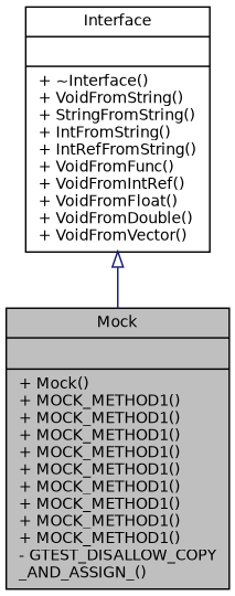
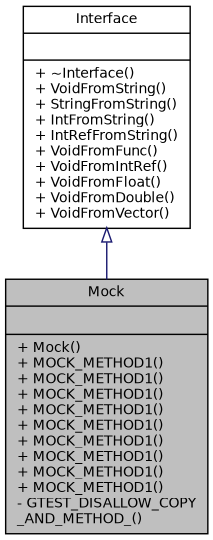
  digraph {
    node [color=black fontname=Helvetica fontsize=10 shape=record style=filled]
-   n1 [fillcolor=grey75 fontcolor=black height=0.2 label="{Mock\n||+ Mock()\l+ MOCK_METHOD1()\l+ MOCK_METHOD1()\l+ MOCK_METHOD1()\l+ MOCK_METHOD1()\l+ MOCK_METHOD1()\l+ MOCK_METHOD1()\l+ MOCK_METHOD1()\l+ MOCK_METHOD1()\l+ MOCK_METHOD1()\l- GTEST_DISALLOW_COPY\l_AND_ASSIGN_()\l}" width=0.4]
+   n1 [fillcolor=grey75 fontcolor=black height=0.2 label="{Mock\n||+ Mock()\l+ MOCK_METHOD1()\l+ MOCK_METHOD1()\l+ MOCK_METHOD1()\l+ MOCK_METHOD1()\l+ MOCK_METHOD1()\l+ MOCK_METHOD1()\l+ MOCK_METHOD1()\l+ MOCK_METHOD1()\l+ MOCK_METHOD1()\l- GTEST_DISALLOW_COPY\l_AND_METHOD_()\l}" width=0.4]
    n2 [fillcolor=white height=0.2 label="{Interface\n||+ ~Interface()\l+ VoidFromString()\l+ StringFromString()\l+ IntFromString()\l+ IntRefFromString()\l+ VoidFromFunc()\l+ VoidFromIntRef()\l+ VoidFromFloat()\l+ VoidFromDouble()\l+ VoidFromVector()\l}" width=0.4]
    n2 -> n1 [arrowtail=onormal color=midnightblue dir=back fontname=Helvetica fontsize=10 labelfontname=Helvetica labelfontsize=10 style=solid]
  }
